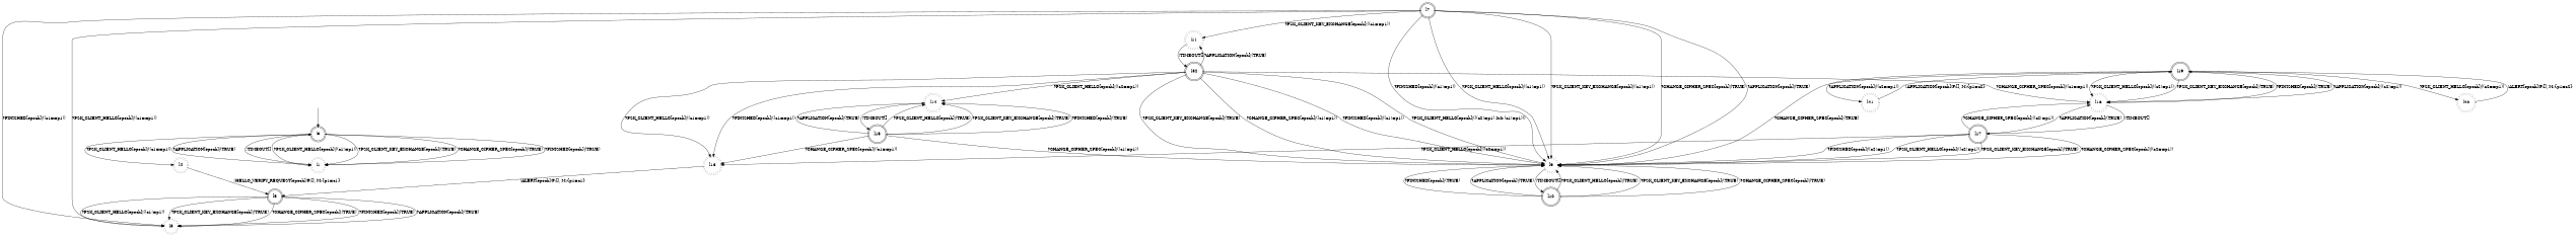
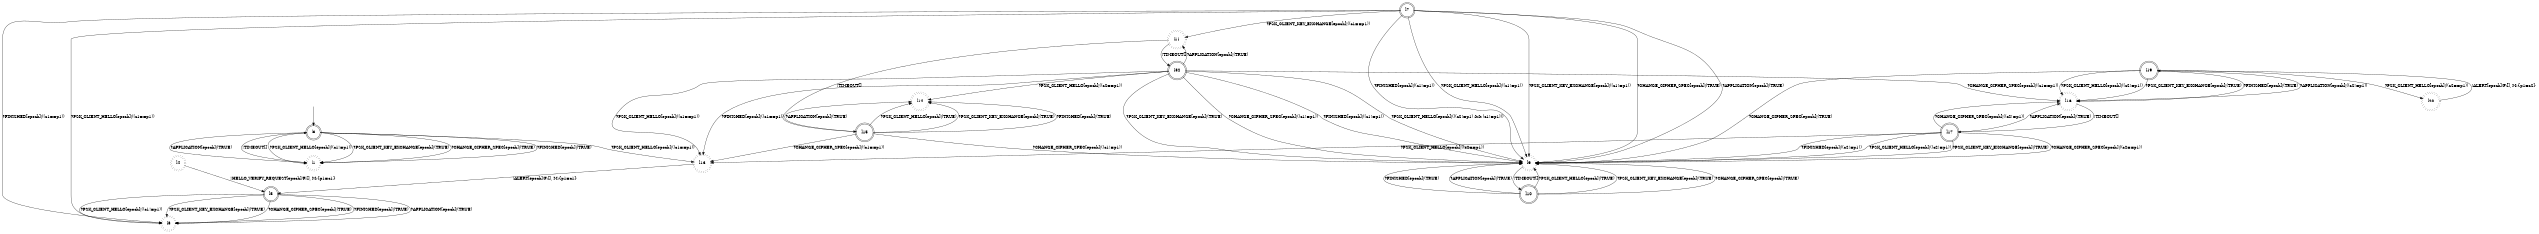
  digraph {
    node [shape=doublecircle style=dotted]
    "" [shape=none style=""]
    n2 [label=l3 style=solid]
    l1
    l4
    l5 [style=solid]
    l8
    l7 [style=solid]
    l9
    l11
    l10 [style=solid]
    n11 [label=l82 style=solid]
    l13
    l14
    l16
    l15 [style=solid]
    l17 [style=solid]
    l19 [style=solid]
    l20
-   l21
    "" -> n2
    n2 -> l1 [label=<?PSK_CLIENT_HELLO[epoch]|((c1!=p1))>]
    n2 -> l1 [label=<?PSK_CLIENT_KEY_EXCHANGE[epoch]|(TRUE)>]
    n2 -> l1 [label=<?CHANGE_CIPHER_SPEC[epoch]|(TRUE)>]
    n2 -> l1 [label=<?FINISHED[epoch]|(TRUE)>]
    n2 -> l1 [label=<?APPLICATION[epoch]|(TRUE)>]
-   n2 -> l4 [label=<?PSK_CLIENT_HELLO[epoch]|((c1==p1))>]
+   n2 -> l13 [label=<?PSK_CLIENT_HELLO[epoch]|((c1==p1))>]
    l1 -> n2 [label=<!TIMEOUT[]>]
    l4 -> l5 [label=<!HELLO_VERIFY_REQUEST[epoch]/F:[], M:{p1=c1}>]
    l5 -> l8 [label=<?PSK_CLIENT_HELLO[epoch]|((c1!=p1))>]
    l5 -> l8 [label=<?PSK_CLIENT_KEY_EXCHANGE[epoch]|(TRUE)>]
    l5 -> l8 [label=<?CHANGE_CIPHER_SPEC[epoch]|(TRUE)>]
    l5 -> l8 [label=<?FINISHED[epoch]|(TRUE)>]
    l5 -> l8 [label=<?APPLICATION[epoch]|(TRUE)>]
    l7 -> l8 [label=<?FINISHED[epoch]|((c1==p1))>]
    l7 -> l8 [label=<?PSK_CLIENT_HELLO[epoch]|((c1==p1))>]
    l7 -> l9 [label=<?FINISHED[epoch]|((c1!=p1))>]
    l7 -> l9 [label=<?PSK_CLIENT_HELLO[epoch]|((c1!=p1))>]
    l7 -> l9 [label=<?PSK_CLIENT_KEY_EXCHANGE[epoch]|((c1!=p1))>]
    l7 -> l9 [label=<?CHANGE_CIPHER_SPEC[epoch]|(TRUE)>]
    l7 -> l9 [label=<?APPLICATION[epoch]|(TRUE)>]
    l7 -> l11 [label=<?PSK_CLIENT_KEY_EXCHANGE[epoch]|((c1==p1))>]
    l9 -> l10 [label=<!TIMEOUT[]>]
    l11 -> n11 [label=<!TIMEOUT[]>]
    l10 -> l9 [label=<?PSK_CLIENT_HELLO[epoch]|(TRUE)>]
    l10 -> l9 [label=<?PSK_CLIENT_KEY_EXCHANGE[epoch]|(TRUE)>]
    l10 -> l9 [label=<?CHANGE_CIPHER_SPEC[epoch]|(TRUE)>]
    l10 -> l9 [label=<?FINISHED[epoch]|(TRUE)>]
    l10 -> l9 [label=<?APPLICATION[epoch]|(TRUE)>]
    n11 -> l9 [label=<?PSK_CLIENT_HELLO[epoch]|(((c2!=p1) &amp;&amp; (c1!=p1)))>]
    n11 -> l9 [label=<?PSK_CLIENT_KEY_EXCHANGE[epoch]|(TRUE)>]
    n11 -> l9 [label=<?CHANGE_CIPHER_SPEC[epoch]|((c1!=p1))>]
    n11 -> l9 [label=<?FINISHED[epoch]|((c1!=p1))>]
    n11 -> l11 [label=<?APPLICATION[epoch]|(TRUE)>]
    n11 -> l13 [label=<?PSK_CLIENT_HELLO[epoch]|((c1==p1))>]
    n11 -> l13 [label=<?FINISHED[epoch]|((c1==p1))>]
    n11 -> l14 [label=<?PSK_CLIENT_HELLO[epoch]|((c2==p1))>]
    n11 -> l16 [label=<?CHANGE_CIPHER_SPEC[epoch]|((c1==p1))>]
    l13 -> l5 [label=<!ALERT[epoch]/F:[], M:{p1=c1}>]
-   l14 -> l15 [label=<!TIMEOUT[]>]
+   l11 -> l15 [label=<!TIMEOUT[]>]
    l16 -> l17 [label=<!TIMEOUT[]>]
    l15 -> l9 [label=<?CHANGE_CIPHER_SPEC[epoch]|((c1!=p1))>]
    l15 -> l13 [label=<?CHANGE_CIPHER_SPEC[epoch]|((c1==p1))>]
    l15 -> l14 [label=<?PSK_CLIENT_HELLO[epoch]|(TRUE)>]
    l15 -> l14 [label=<?PSK_CLIENT_KEY_EXCHANGE[epoch]|(TRUE)>]
    l15 -> l14 [label=<?FINISHED[epoch]|(TRUE)>]
    l15 -> l14 [label=<?APPLICATION[epoch]|(TRUE)>]
    l17 -> l9 [label=<?PSK_CLIENT_HELLO[epoch]|((c2!=p1))>]
    l17 -> l9 [label=<?PSK_CLIENT_KEY_EXCHANGE[epoch]|(TRUE)>]
    l17 -> l9 [label=<?CHANGE_CIPHER_SPEC[epoch]|((c2==p1))>]
    l17 -> l9 [label=<?FINISHED[epoch]|((c2!=p1))>]
    l17 -> l13 [label=<?PSK_CLIENT_HELLO[epoch]|((c2==p1))>]
    l17 -> l16 [label=<?CHANGE_CIPHER_SPEC[epoch]|((c2!=p1))>]
    l17 -> l16 [label=<?APPLICATION[epoch]|(TRUE)>]
    l19 -> l9 [label=<?CHANGE_CIPHER_SPEC[epoch]|(TRUE)>]
    l19 -> l16 [label=<?PSK_CLIENT_HELLO[epoch]|((c2!=p1))>]
    l19 -> l16 [label=<?PSK_CLIENT_KEY_EXCHANGE[epoch]|(TRUE)>]
    l19 -> l16 [label=<?FINISHED[epoch]|(TRUE)>]
    l19 -> l16 [label=<?APPLICATION[epoch]|((c2!=p1))>]
    l19 -> l20 [label=<?PSK_CLIENT_HELLO[epoch]|((c2==p1))>]
-   l19 -> l21 [label=<?APPLICATION[epoch]|((c2==p1))>]
    l20 -> l19 [label=<!ALERT[epoch]/F:[], M:{p1=c2}>]
-   l21 -> l19 [label=<!APPLICATION[epoch]/F:[], M:{p1=c2}>]
  }
